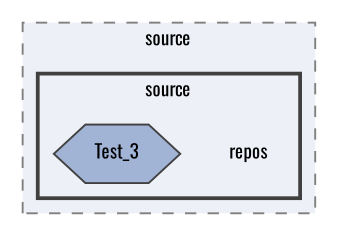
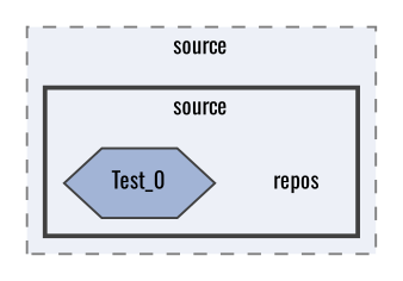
  digraph {
    compound=true
    fontname=Oswald
    node [fontname=Oswald fontsize=10]
    n1 [height=0.2 label=repos shape=plaintext width=0.4]
-   n2 [color=grey25 fillcolor="#a2b4d6" height=0.2 label=Test_3 shape=hexagon style=filled width=0.4]
+   n2 [color=grey25 fillcolor="#a2b4d6" height=0.2 label=Test_0 shape=hexagon style=filled width=0.4]
    subgraph cluster_1 {
      bgcolor="#edf0f7"
      fontsize=10
      label=source
      pencolor=grey50
      style="filled,dashed"
      subgraph cluster_2 {
        bgcolor="#edf0f7"
        fontsize=10
        pencolor=grey25
        style="filled,bold"
        n1
        n2
      }
    }
  }
